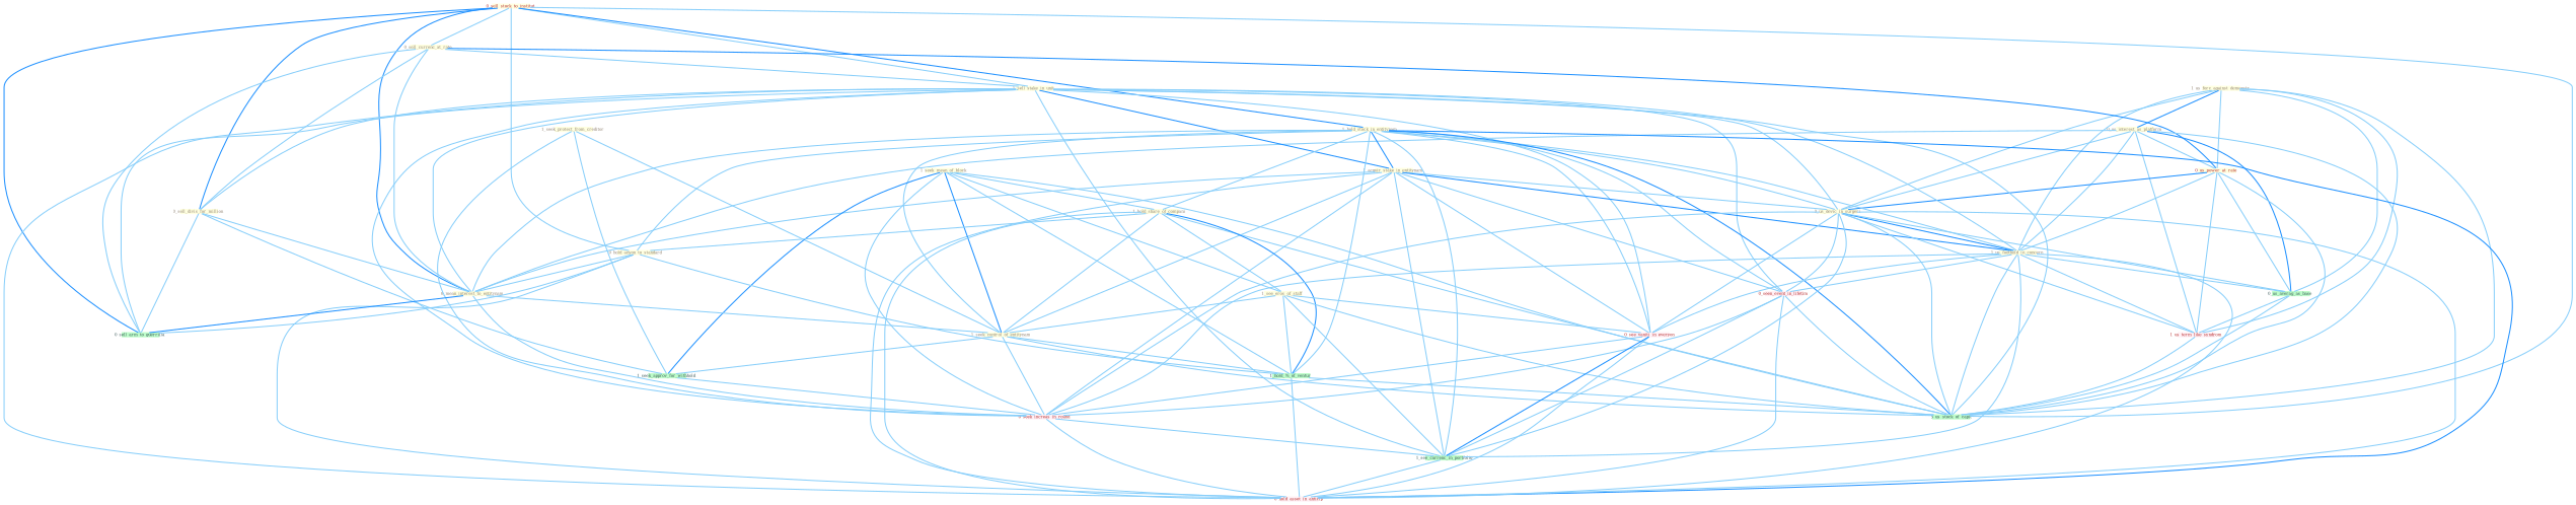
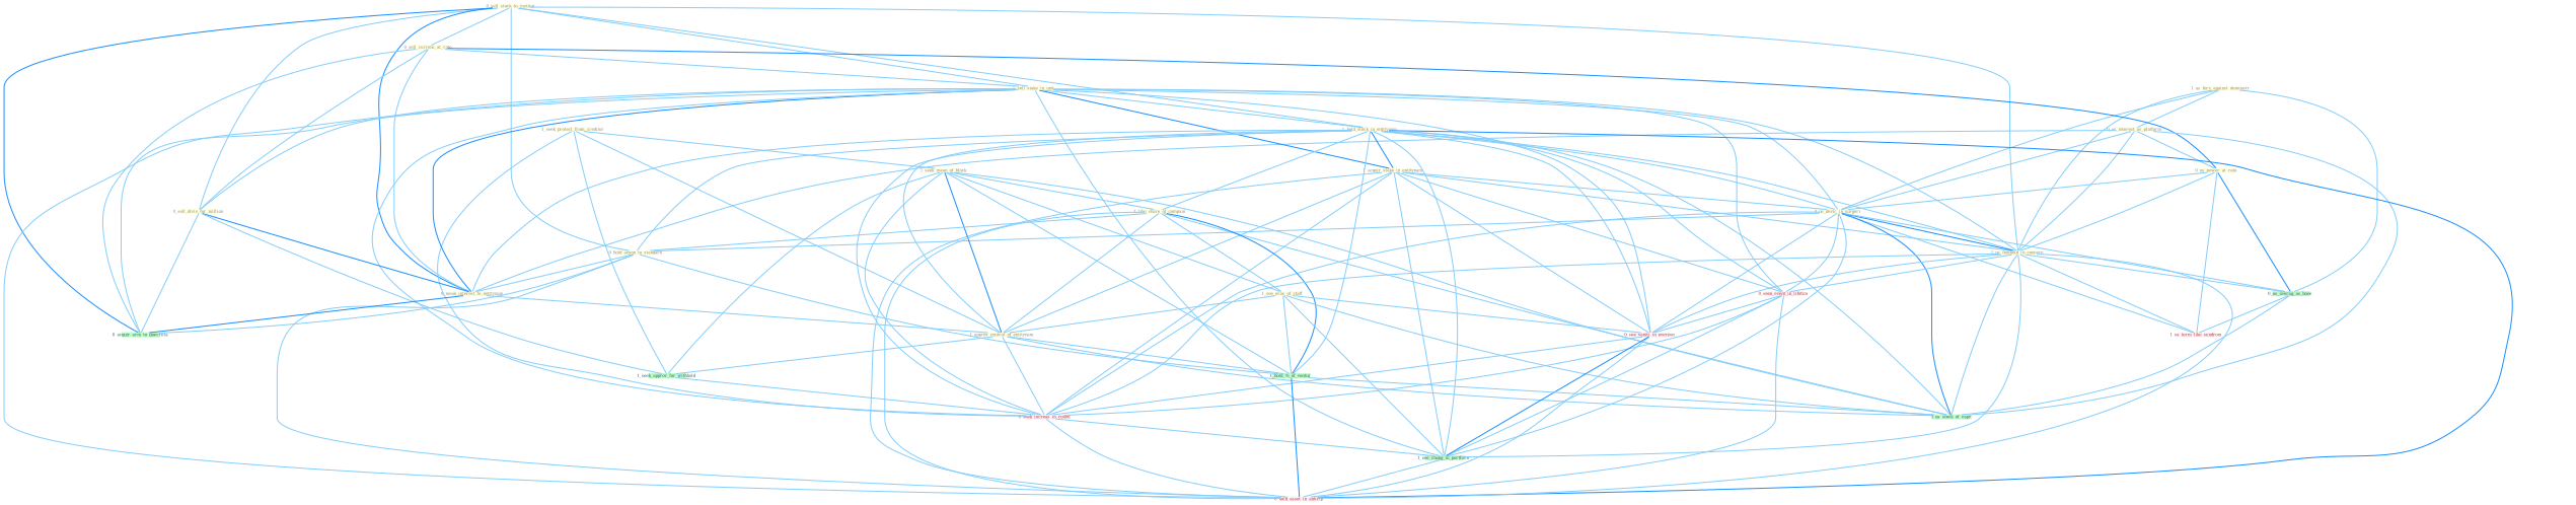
  graph {
    node [color="#ffffe0" fixedsize=true fontcolor="#8b7d6b" fontsize=4 shape=polygon style=filled]
    edge [color="#87cefa" w=1]
-   "0_sell_stock_to_institut " [fontcolor="#b22222" height=.06 width=.5]
+   "0_sell_stock_to_institut " [height=.06 width=.5]
    "1_seek_protect_from_creditor " [height=.06 width=.5]
    "1_us_forc_against_demonstr " [height=.06 width=.5]
    "0_sell_currenc_at_rate " [height=.06 width=.5]
    "0_us_interest_as_platform " [height=.06 width=.5]
-   "0_us_power_at_rate " [fontcolor="#b22222" height=.06 width=.5]
+   "0_us_power_at_rate " [height=.06 width=.5]
    "1_sell_stake_in_unit " [height=.06 width=.5]
    "1_hold_stock_in_entitynam " [height=.06 width=.5]
    "1_acquir_stake_in_entitynam " [height=.06 width=.5]
    "0_us_devic_in_surgeri " [height=.06 width=.5]
    "1_seek_mean_of_block " [height=.06 width=.5]
-   "1_hold_share_of_compani " [height=.06 width=.5]
+   "1_hold_share_of_compani " [height=.06 width=.5 label="1_like_share_of_compani"]
    "1_see_eros_of_staff " [height=.06 width=.5]
    "0_hold_anyon_to_standard " [height=.06 width=.5]
    "1_us_foothold_in_concern " [height=.06 width=.5]
    "0_sell_divis_for_million " [height=.06 width=.5]
    n17 [height=.06 label="0_mean_interest_to_entitynam" width=.5]
-   "1_seek_control_of_entitynam " [height=.06 width=.5]
+   "1_seek_control_of_entitynam " [height=.06 width=.5 label="1_approv_control_of_entitynam"]
    "0_seen_event_in_lifetim " [color="#fff0f5" fontcolor="#b22222" height=.06 width=.5]
    "1_us_term_like_syndrom " [color="#fff0f5" fontcolor="#b22222" height=.06 width=.5]
    "0_see_vaniti_in_everyon " [color="#fff0f5" fontcolor="#b22222" height=.06 width=.5]
    "0_seek_increas_in_round " [color="#fff0f5" fontcolor="#b22222" height=.06 width=.5]
    "0_hold_asset_in_anticip " [color="#fff0f5" fontcolor="#b22222" height=.06 width=.5]
-   "0_sell_arm_to_guerrilla " [color="#BDFCC9" fontcolor="#2f4f4f" height=.06 width=.5]
+   "0_sell_arm_to_guerrilla " [color="#BDFCC9" fontcolor="#2f4f4f" height=.06 width=.5 label="0_acquir_arm_to_guerrilla"]
    n25 [color="#BDFCC9" fontcolor="#2f4f4f" height=.06 label="5_us_stock_of_capit" width=.5]
    "1_seek_approv_for_withhold " [color="#BDFCC9" fontcolor="#2f4f4f" height=.06 width=.5]
    "0_us_averag_as_base " [color="#BDFCC9" fontcolor="#2f4f4f" height=.06 width=.5]
-   "1_see_chang_in_portfolio " [color="#BDFCC9" fontcolor="#2f4f4f" height=.06 width=.5 label="1_see_currenc_in_portfolio"]
+   "1_see_chang_in_portfolio " [color="#BDFCC9" fontcolor="#2f4f4f" height=.06 width=.5]
    "1_hold_%_of_ventur " [color="#BDFCC9" fontcolor="#2f4f4f" height=.06 width=.5]
    subgraph sub_1 {
      "0_sell_stock_to_institut "
      "1_seek_protect_from_creditor "
      "1_us_forc_against_demonstr "
      "0_sell_currenc_at_rate "
      "0_us_interest_as_platform "
      "0_us_power_at_rate "
      "1_sell_stake_in_unit "
      "1_hold_stock_in_entitynam "
      "1_acquir_stake_in_entitynam "
      "0_us_devic_in_surgeri "
      "1_seek_mean_of_block "
      "1_hold_share_of_compani "
      "1_see_eros_of_staff "
      "0_hold_anyon_to_standard "
      "1_us_foothold_in_concern "
      "0_sell_divis_for_million "
      n17
      "1_seek_control_of_entitynam "
    }
    subgraph sub_2 {
      "0_seen_event_in_lifetim "
      "1_us_term_like_syndrom "
      "0_see_vaniti_in_everyon "
      "0_seek_increas_in_round "
      "0_hold_asset_in_anticip "
    }
    "0_sell_stock_to_institut " -- "0_sell_currenc_at_rate "
    "0_sell_stock_to_institut " -- "1_sell_stake_in_unit "
-   "0_sell_stock_to_institut " -- "1_hold_stock_in_entitynam " [color="#1e90ff"]
+   "0_sell_stock_to_institut " -- "1_hold_stock_in_entitynam "
    "0_sell_stock_to_institut " -- "0_hold_anyon_to_standard "
-   "0_sell_stock_to_institut " -- "0_sell_divis_for_million " [color="#1e90ff"]
+   "0_sell_stock_to_institut " -- "0_sell_divis_for_million "
    "0_sell_stock_to_institut " -- n17 [color="#1e90ff" w=2]
    "0_sell_stock_to_institut " -- "0_sell_arm_to_guerrilla " [color="#1e90ff" w=2]
-   "0_sell_stock_to_institut " -- n25
+   "0_sell_stock_to_institut " -- "1_us_foothold_in_concern "
+   "1_seek_protect_from_creditor " -- "1_seek_mean_of_block "
    "1_seek_protect_from_creditor " -- "1_seek_control_of_entitynam "
    "1_seek_protect_from_creditor " -- "0_seek_increas_in_round "
    "1_seek_protect_from_creditor " -- "1_seek_approv_for_withhold "
-   "1_us_forc_against_demonstr " -- "0_us_interest_as_platform " [color="#1e90ff"]
-   "1_us_forc_against_demonstr " -- "0_us_power_at_rate "
+   "1_us_forc_against_demonstr " -- "0_us_interest_as_platform "
    "1_us_forc_against_demonstr " -- "0_us_devic_in_surgeri "
    "1_us_forc_against_demonstr " -- "1_us_foothold_in_concern "
-   "1_us_forc_against_demonstr " -- "1_us_term_like_syndrom "
-   "1_us_forc_against_demonstr " -- n25
    "1_us_forc_against_demonstr " -- "0_us_averag_as_base "
    "0_sell_currenc_at_rate " -- "0_us_power_at_rate " [color="#1e90ff" w=2]
    "0_sell_currenc_at_rate " -- "1_sell_stake_in_unit "
    "0_sell_currenc_at_rate " -- "0_sell_divis_for_million "
    "0_sell_currenc_at_rate " -- n17
    "0_sell_currenc_at_rate " -- "0_sell_arm_to_guerrilla "
    "0_us_interest_as_platform " -- "0_us_power_at_rate "
    "0_us_interest_as_platform " -- "0_us_devic_in_surgeri "
    "0_us_interest_as_platform " -- "1_us_foothold_in_concern "
    "0_us_interest_as_platform " -- n17
-   "0_us_interest_as_platform " -- "1_us_term_like_syndrom "
    "0_us_interest_as_platform " -- n25
-   "0_us_interest_as_platform " -- "0_us_averag_as_base " [color="#1e90ff" w=2]
-   "0_us_power_at_rate " -- "0_us_devic_in_surgeri " [color="#1e90ff"]
+   "0_us_power_at_rate " -- "0_us_devic_in_surgeri "
    "0_us_power_at_rate " -- "1_us_foothold_in_concern "
    "0_us_power_at_rate " -- "1_us_term_like_syndrom "
-   "0_us_power_at_rate " -- n25
-   "0_us_power_at_rate " -- "0_us_averag_as_base "
-   "1_sell_stake_in_unit " -- n25
+   "0_us_power_at_rate " -- "0_us_averag_as_base " [color="#1e90ff"]
+   "1_sell_stake_in_unit " -- "1_hold_stock_in_entitynam "
    "1_sell_stake_in_unit " -- "1_acquir_stake_in_entitynam " [color="#1e90ff" w=2]
    "1_sell_stake_in_unit " -- "0_us_devic_in_surgeri "
    "1_sell_stake_in_unit " -- "1_us_foothold_in_concern "
    "1_sell_stake_in_unit " -- "0_sell_divis_for_million "
-   "1_sell_stake_in_unit " -- n17
+   "1_sell_stake_in_unit " -- n17 [color="#1e90ff"]
    "1_sell_stake_in_unit " -- "0_seen_event_in_lifetim "
    "1_sell_stake_in_unit " -- "0_see_vaniti_in_everyon "
    "1_sell_stake_in_unit " -- "0_seek_increas_in_round "
    "1_sell_stake_in_unit " -- "0_hold_asset_in_anticip "
    "1_sell_stake_in_unit " -- "0_sell_arm_to_guerrilla "
    "1_sell_stake_in_unit " -- "1_see_chang_in_portfolio "
    "1_hold_stock_in_entitynam " -- "1_acquir_stake_in_entitynam " [color="#1e90ff" w=2]
    "1_hold_stock_in_entitynam " -- "0_us_devic_in_surgeri "
    "1_hold_stock_in_entitynam " -- "1_hold_share_of_compani "
    "1_hold_stock_in_entitynam " -- "0_hold_anyon_to_standard "
    "1_hold_stock_in_entitynam " -- "1_us_foothold_in_concern "
    "1_hold_stock_in_entitynam " -- n17
    "1_hold_stock_in_entitynam " -- "1_seek_control_of_entitynam "
    "1_hold_stock_in_entitynam " -- "0_seen_event_in_lifetim "
    "1_hold_stock_in_entitynam " -- "0_see_vaniti_in_everyon "
-   n17 -- "0_seek_increas_in_round "
+   "1_hold_stock_in_entitynam " -- "0_seek_increas_in_round "
    "1_hold_stock_in_entitynam " -- "0_hold_asset_in_anticip " [color="#1e90ff" w=2]
-   "1_hold_stock_in_entitynam " -- n25 [color="#1e90ff"]
+   "1_hold_stock_in_entitynam " -- n25
    "1_hold_stock_in_entitynam " -- "1_see_chang_in_portfolio "
    "1_hold_stock_in_entitynam " -- "1_hold_%_of_ventur "
    "1_acquir_stake_in_entitynam " -- "0_us_devic_in_surgeri "
-   "1_acquir_stake_in_entitynam " -- "1_us_foothold_in_concern " [color="#1e90ff"]
-   "1_acquir_stake_in_entitynam " -- n17
+   "1_acquir_stake_in_entitynam " -- "1_us_foothold_in_concern "
    "1_acquir_stake_in_entitynam " -- "1_seek_control_of_entitynam "
    "1_acquir_stake_in_entitynam " -- "0_seen_event_in_lifetim "
    "1_acquir_stake_in_entitynam " -- "0_see_vaniti_in_everyon "
    "1_acquir_stake_in_entitynam " -- "0_seek_increas_in_round "
    "1_acquir_stake_in_entitynam " -- "0_hold_asset_in_anticip "
    "1_acquir_stake_in_entitynam " -- "1_see_chang_in_portfolio "
    "0_us_devic_in_surgeri " -- "1_us_foothold_in_concern " [color="#1e90ff" w=2]
    "0_us_devic_in_surgeri " -- "0_seen_event_in_lifetim "
    "0_us_devic_in_surgeri " -- "1_us_term_like_syndrom "
    "0_us_devic_in_surgeri " -- "0_see_vaniti_in_everyon "
    "0_us_devic_in_surgeri " -- "0_seek_increas_in_round "
-   "0_us_devic_in_surgeri " -- "0_hold_asset_in_anticip "
-   "0_us_devic_in_surgeri " -- n25
+   "0_us_devic_in_surgeri " -- "0_hold_anyon_to_standard "
+   "0_us_devic_in_surgeri " -- n25 [color="#1e90ff"]
    "0_us_devic_in_surgeri " -- "0_us_averag_as_base "
    "0_us_devic_in_surgeri " -- "1_see_chang_in_portfolio "
    "1_seek_mean_of_block " -- "1_hold_share_of_compani "
    "1_seek_mean_of_block " -- "1_see_eros_of_staff "
    "1_seek_mean_of_block " -- "1_seek_control_of_entitynam " [color="#1e90ff" w=2]
    "1_seek_mean_of_block " -- "0_seek_increas_in_round "
    "1_seek_mean_of_block " -- n25
-   "1_seek_mean_of_block " -- "1_seek_approv_for_withhold " [color="#1e90ff"]
+   "1_seek_mean_of_block " -- "1_seek_approv_for_withhold "
    "1_seek_mean_of_block " -- "1_hold_%_of_ventur "
    "1_hold_share_of_compani " -- "1_see_eros_of_staff "
    "1_hold_share_of_compani " -- "0_hold_anyon_to_standard "
    "1_hold_share_of_compani " -- "1_seek_control_of_entitynam "
    "1_hold_share_of_compani " -- "0_hold_asset_in_anticip "
    "1_hold_share_of_compani " -- n25
    "1_hold_share_of_compani " -- "1_hold_%_of_ventur " [color="#1e90ff" w=2]
    "1_see_eros_of_staff " -- "1_seek_control_of_entitynam "
    "1_see_eros_of_staff " -- "0_see_vaniti_in_everyon "
    "1_see_eros_of_staff " -- n25
    "1_see_eros_of_staff " -- "1_see_chang_in_portfolio "
    "1_see_eros_of_staff " -- "1_hold_%_of_ventur "
    "0_hold_anyon_to_standard " -- n17
    "0_hold_anyon_to_standard " -- "0_hold_asset_in_anticip "
    "0_hold_anyon_to_standard " -- "0_sell_arm_to_guerrilla "
    "0_hold_anyon_to_standard " -- "1_hold_%_of_ventur "
    "1_us_foothold_in_concern " -- "0_seen_event_in_lifetim "
    "1_us_foothold_in_concern " -- "1_us_term_like_syndrom "
    "1_us_foothold_in_concern " -- "0_see_vaniti_in_everyon "
    "1_us_foothold_in_concern " -- "0_seek_increas_in_round "
    "1_us_foothold_in_concern " -- "0_hold_asset_in_anticip "
    "1_us_foothold_in_concern " -- n25
    "1_us_foothold_in_concern " -- "0_us_averag_as_base "
    "1_us_foothold_in_concern " -- "1_see_chang_in_portfolio "
-   "0_sell_divis_for_million " -- n17
+   "0_sell_divis_for_million " -- n17 [color="#1e90ff"]
    "0_sell_divis_for_million " -- "0_sell_arm_to_guerrilla "
    "0_sell_divis_for_million " -- "1_seek_approv_for_withhold "
    n17 -- "1_seek_control_of_entitynam "
    n17 -- "0_sell_arm_to_guerrilla " [color="#1e90ff" w=2]
    "1_seek_control_of_entitynam " -- "0_seek_increas_in_round "
    "1_seek_control_of_entitynam " -- n25
    "1_seek_control_of_entitynam " -- "1_seek_approv_for_withhold "
    "1_seek_control_of_entitynam " -- "1_hold_%_of_ventur "
-   "0_seen_event_in_lifetim " -- n25
+   "0_seen_event_in_lifetim " -- "0_see_vaniti_in_everyon "
    "0_seen_event_in_lifetim " -- "0_seek_increas_in_round "
    "0_seen_event_in_lifetim " -- "0_hold_asset_in_anticip "
    "0_seen_event_in_lifetim " -- "1_see_chang_in_portfolio "
-   "1_us_term_like_syndrom " -- n25
    "0_see_vaniti_in_everyon " -- "0_seek_increas_in_round "
    "0_see_vaniti_in_everyon " -- "0_hold_asset_in_anticip "
    "0_see_vaniti_in_everyon " -- "1_see_chang_in_portfolio " [color="#1e90ff" w=2]
    "0_seek_increas_in_round " -- "0_hold_asset_in_anticip "
    "0_seek_increas_in_round " -- "1_see_chang_in_portfolio "
    "1_seek_approv_for_withhold " -- "0_seek_increas_in_round "
    "0_us_averag_as_base " -- "1_us_term_like_syndrom "
    "0_us_averag_as_base " -- n25
    "1_see_chang_in_portfolio " -- "0_hold_asset_in_anticip "
-   "1_hold_%_of_ventur " -- "0_hold_asset_in_anticip "
+   "1_hold_%_of_ventur " -- "0_hold_asset_in_anticip " [color="#1e90ff"]
    "1_hold_%_of_ventur " -- n25
  }
